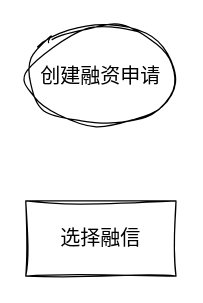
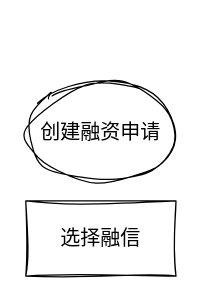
  <mxCell id="0" />
  <mxCell id="1" parent="0" />
- <mxCell id="2" value="&lt;font style=&quot;font-size: 16px;&quot; face=&quot;Long Cang&quot; data-font-src=&quot;https://fonts.googleapis.com/css?family=Long+Cang&quot;&gt;创建融资申请&lt;/font&gt;" style="ellipse;whiteSpace=wrap;html=1;sketch=1;hachureGap=4;jiggle=2;curveFitting=1;fontFamily=Architects Daughter;fontSource=https%3A%2F%2Ffonts.googleapis.com%2Fcss%3Ffamily%3DArchitects%2BDaughter;fillColor=none;" vertex="1" parent="1"><mxGeometry x="20" y="20" width="120" height="80" as="geometry" /></mxCell>
+ <mxCell id="2" value="&lt;font style=&quot;font-size: 16px;&quot; face=&quot;Long Cang&quot; data-font-src=&quot;https://fonts.googleapis.com/css?family=Long+Cang&quot;&gt;创建融资申请&lt;/font&gt;" style="ellipse;whiteSpace=wrap;html=1;sketch=1;hachureGap=4;jiggle=2;curveFitting=1;fontFamily=Architects Daughter;fontSource=https%3A%2F%2Ffonts.googleapis.com%2Fcss%3Ffamily%3DArchitects%2BDaughter;fillColor=none;" vertex="1" parent="1"><mxGeometry x="20" y="65" width="120" height="80" as="geometry" /></mxCell>
  <mxCell id="3" value="&lt;font face=&quot;Long Cang&quot; style=&quot;font-size: 16px;&quot;&gt;选择融信&lt;/font&gt;" style="whiteSpace=wrap;html=1;fontFamily=Architects Daughter;fillColor=none;sketch=1;hachureGap=4;jiggle=2;curveFitting=1;fontSource=https%3A%2F%2Ffonts.googleapis.com%2Fcss%3Ffamily%3DArchitects%2BDaughter;" vertex="1" parent="1"><mxGeometry x="20" y="160" width="120" height="60" as="geometry" /></mxCell>
